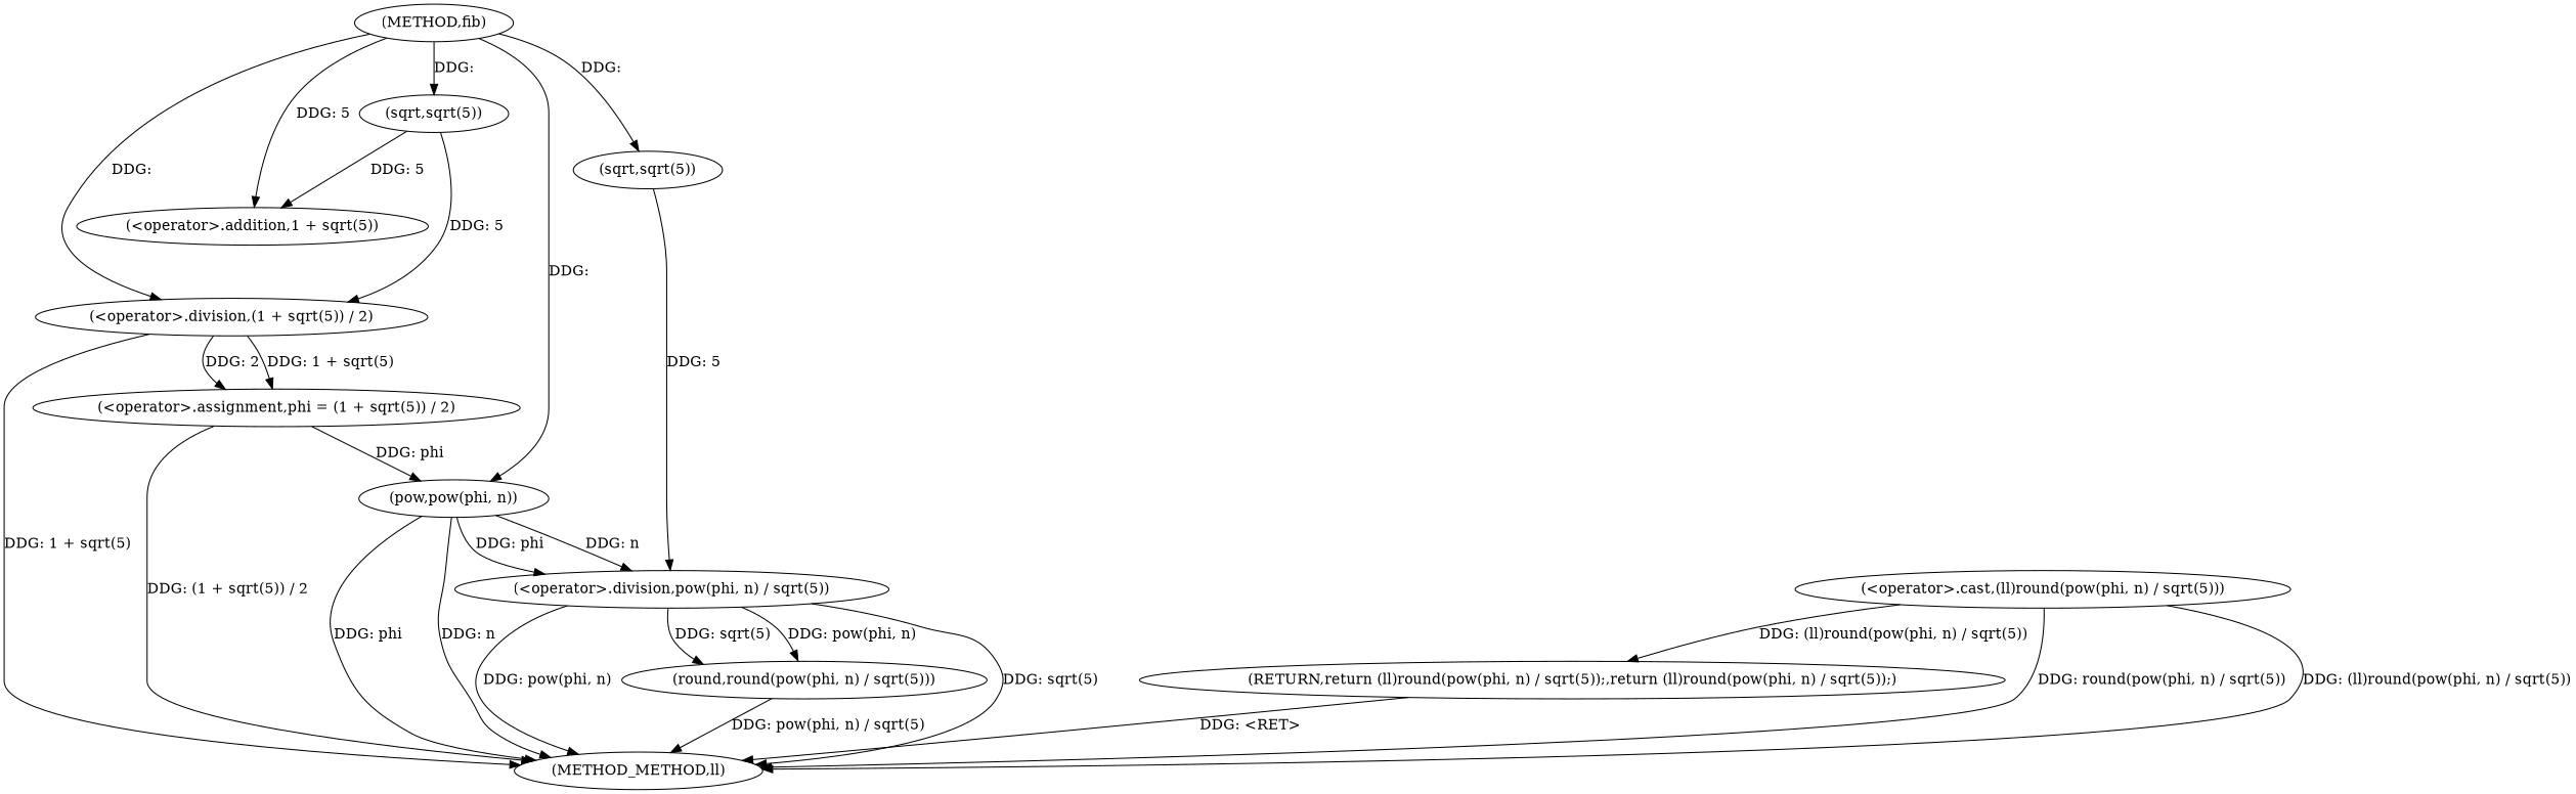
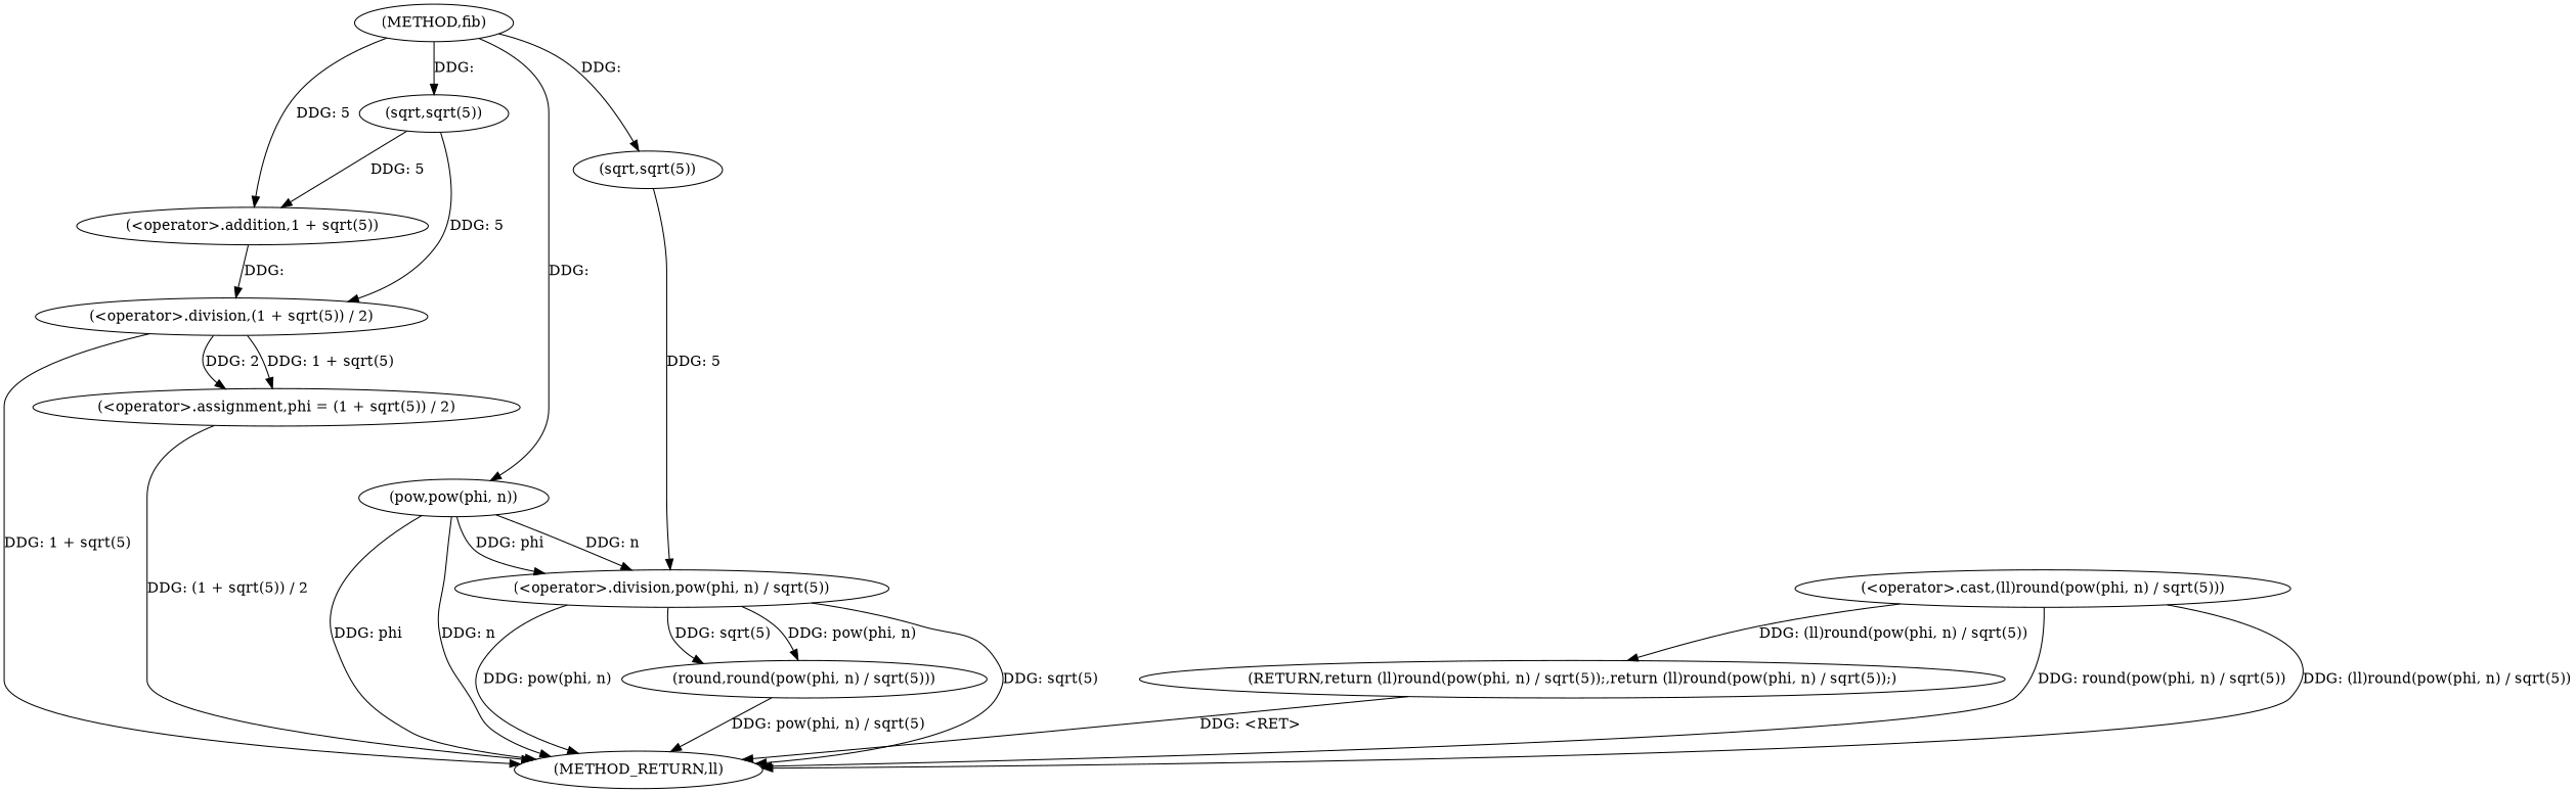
  digraph {
    n1 [label="(METHOD,fib)"]
    n2 [label="(<operator>.division,(1 + sqrt(5)) / 2)"]
    n3 [label="(<operator>.addition,1 + sqrt(5))"]
    n4 [label="(sqrt,sqrt(5))"]
    n5 [label="(pow,pow(phi, n))"]
    n6 [label="(sqrt,sqrt(5))"]
    n7 [label="(<operator>.assignment,phi = (1 + sqrt(5)) / 2)"]
-   n8 [label="(METHOD_METHOD,ll)"]
+   n8 [label="(METHOD_RETURN,ll)"]
    n9 [label="(<operator>.division,pow(phi, n) / sqrt(5))"]
    n10 [label="(RETURN,return (ll)round(pow(phi, n) / sqrt(5));,return (ll)round(pow(phi, n) / sqrt(5));)"]
    n11 [label="(<operator>.cast,(ll)round(pow(phi, n) / sqrt(5)))"]
    n12 [label="(round,round(pow(phi, n) / sqrt(5)))"]
-   n1 -> n2 [label="DDG: "]
+   n3 -> n2 [label="DDG: "]
    n1 -> n3 [label="DDG: 5"]
    n1 -> n4 [label="DDG: "]
    n1 -> n5 [label="DDG: "]
    n1 -> n6 [label="DDG: "]
    n2 -> n7 [label="DDG: 2"]
    n2 -> n7 [label="DDG: 1 + sqrt(5)"]
    n2 -> n8 [label="DDG: 1 + sqrt(5)"]
    n4 -> n2 [label="DDG: 5"]
    n4 -> n3 [label="DDG: 5"]
    n5 -> n8 [label="DDG: phi"]
    n5 -> n8 [label="DDG: n"]
    n5 -> n9 [label="DDG: n"]
    n5 -> n9 [label="DDG: phi"]
    n6 -> n9 [label="DDG: 5"]
-   n7 -> n5 [label="DDG: phi"]
    n7 -> n8 [label="DDG: (1 + sqrt(5)) / 2"]
    n9 -> n8 [label="DDG: pow(phi, n)"]
    n9 -> n8 [label="DDG: sqrt(5)"]
    n9 -> n12 [label="DDG: pow(phi, n)"]
    n9 -> n12 [label="DDG: sqrt(5)"]
    n10 -> n8 [label="DDG: <RET>"]
    n11 -> n8 [label="DDG: round(pow(phi, n) / sqrt(5))"]
    n11 -> n8 [label="DDG: (ll)round(pow(phi, n) / sqrt(5))"]
    n11 -> n10 [label="DDG: (ll)round(pow(phi, n) / sqrt(5))"]
    n12 -> n8 [label="DDG: pow(phi, n) / sqrt(5)"]
  }
